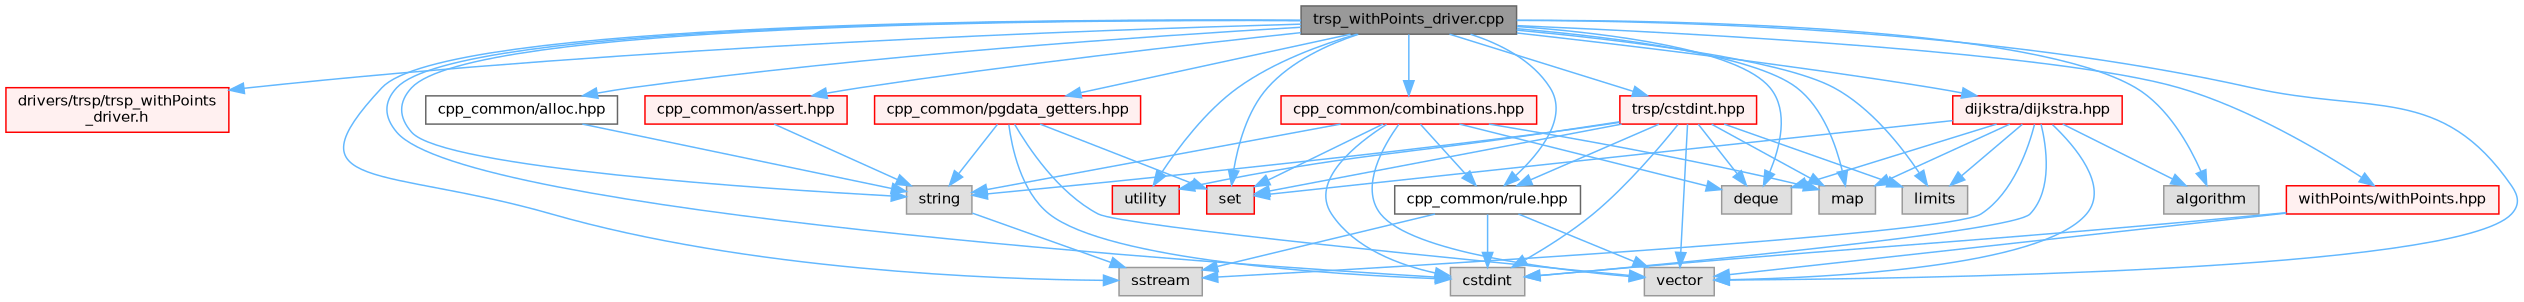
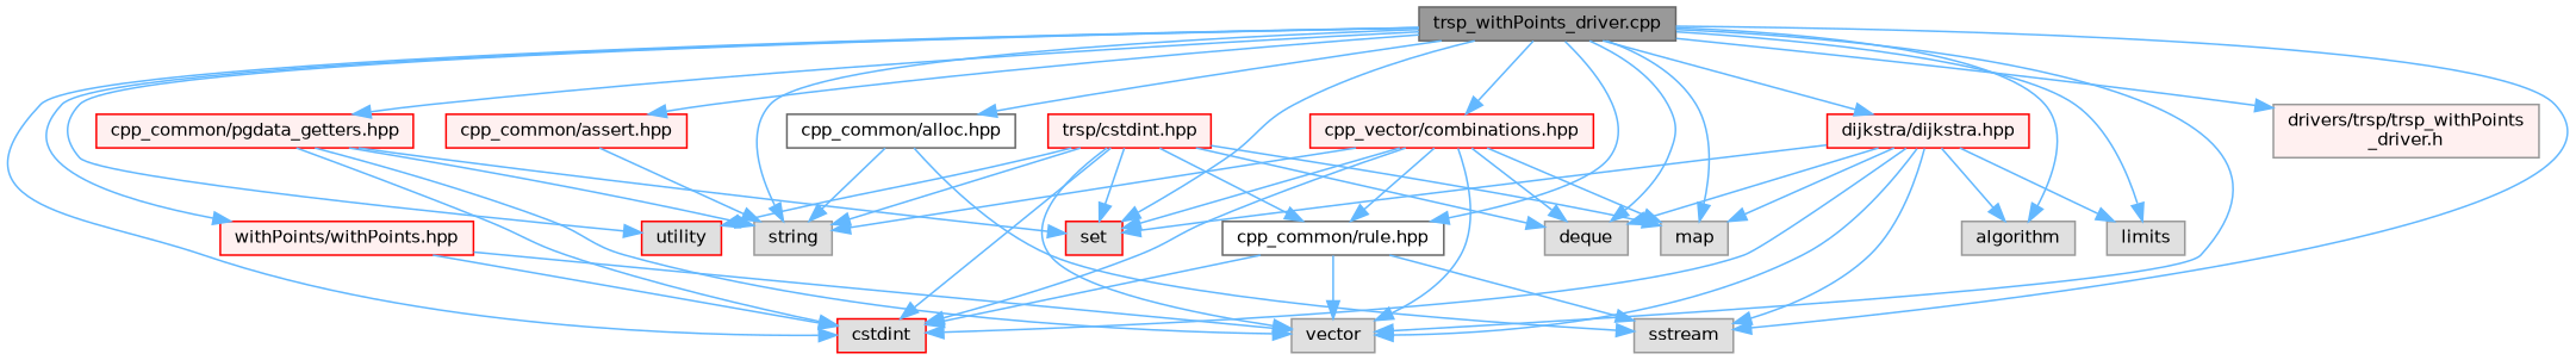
  digraph {
    node [color=red fillcolor="#E0E0E0" fontname=Helvetica fontsize=10 shape=box style=filled]
    edge [color=steelblue1 fontname=Helvetica fontsize=10 labelfontname=Helvetica labelfontsize=10 style=solid]
    n1 [color=gray40 fillcolor=grey60 fontcolor=black height=0.2 label="trsp_withPoints_driver.cpp" width=0.4]
-   n2 [fillcolor="#FFF0F0" height=0.2 label="drivers/trsp/trsp_withPoints\l_driver.h" width=0.4]
+   n2 [color=grey60 fillcolor="#FFF0F0" height=0.2 label="drivers/trsp/trsp_withPoints\l_driver.h" width=0.4]
    n3 [height=0.2 label=utility width=0.4]
    n4 [color=grey60 height=0.2 label=vector width=0.4]
-   n5 [color=grey60 height=0.2 label=cstdint width=0.4]
+   n5 [height=0.2 label=cstdint width=0.4]
    n6 [color=grey60 height=0.2 label=sstream width=0.4]
    n7 [color=grey60 height=0.2 label=deque width=0.4]
    n8 [color=grey60 height=0.2 label=algorithm width=0.4]
    n9 [color=grey60 height=0.2 label=limits width=0.4]
    n10 [height=0.2 label=set width=0.4]
    n11 [color=grey60 height=0.2 label=map width=0.4]
    n12 [color=grey60 height=0.2 label=string width=0.4]
    n13 [fillcolor="#FFF0F0" height=0.2 label="cpp_common/pgdata_getters.hpp" width=0.4]
    n14 [color=grey40 fillcolor=white height=0.2 label="cpp_common/alloc.hpp" width=0.4]
    n15 [fillcolor="#FFF0F0" height=0.2 label="cpp_common/assert.hpp" width=0.4]
    n16 [color=grey40 fillcolor=white height=0.2 label="cpp_common/rule.hpp" width=0.4]
-   n17 [fillcolor="#FFF0F0" height=0.2 label="cpp_common/combinations.hpp" width=0.4]
+   n17 [fillcolor="#FFF0F0" height=0.2 label="cpp_vector/combinations.hpp" width=0.4]
    n18 [fillcolor="#FFF0F0" height=0.2 label="withPoints/withPoints.hpp" width=0.4]
    n19 [fillcolor="#FFF0F0" height=0.2 label="trsp/cstdint.hpp" width=0.4]
    n20 [fillcolor="#FFF0F0" height=0.2 label="dijkstra/dijkstra.hpp" width=0.4]
    n1 -> n2
    n1 -> n3
    n1 -> n4
    n1 -> n5
    n1 -> n6
    n1 -> n7
    n1 -> n8
    n1 -> n9
    n1 -> n10
    n1 -> n11
    n1 -> n12
    n1 -> n13
    n1 -> n14
    n1 -> n15
    n1 -> n16
    n1 -> n17
    n1 -> n18
-   n1 -> n19
    n1 -> n20
    n13 -> n4
    n13 -> n5
    n13 -> n10
    n13 -> n12
-   n12 -> n6
+   n14 -> n6
    n14 -> n12
    n15 -> n12
    n16 -> n4
    n16 -> n5
    n16 -> n6
    n17 -> n4
    n17 -> n5
    n17 -> n7
    n17 -> n10
    n17 -> n11
    n17 -> n12
    n17 -> n16
    n18 -> n4
    n18 -> n5
    n19 -> n3
    n19 -> n4
    n19 -> n5
    n19 -> n7
-   n19 -> n9
    n19 -> n10
    n19 -> n11
    n19 -> n12
    n19 -> n16
    n20 -> n4
    n20 -> n5
    n20 -> n6
    n20 -> n7
    n20 -> n8
    n20 -> n9
    n20 -> n10
    n20 -> n11
  }
